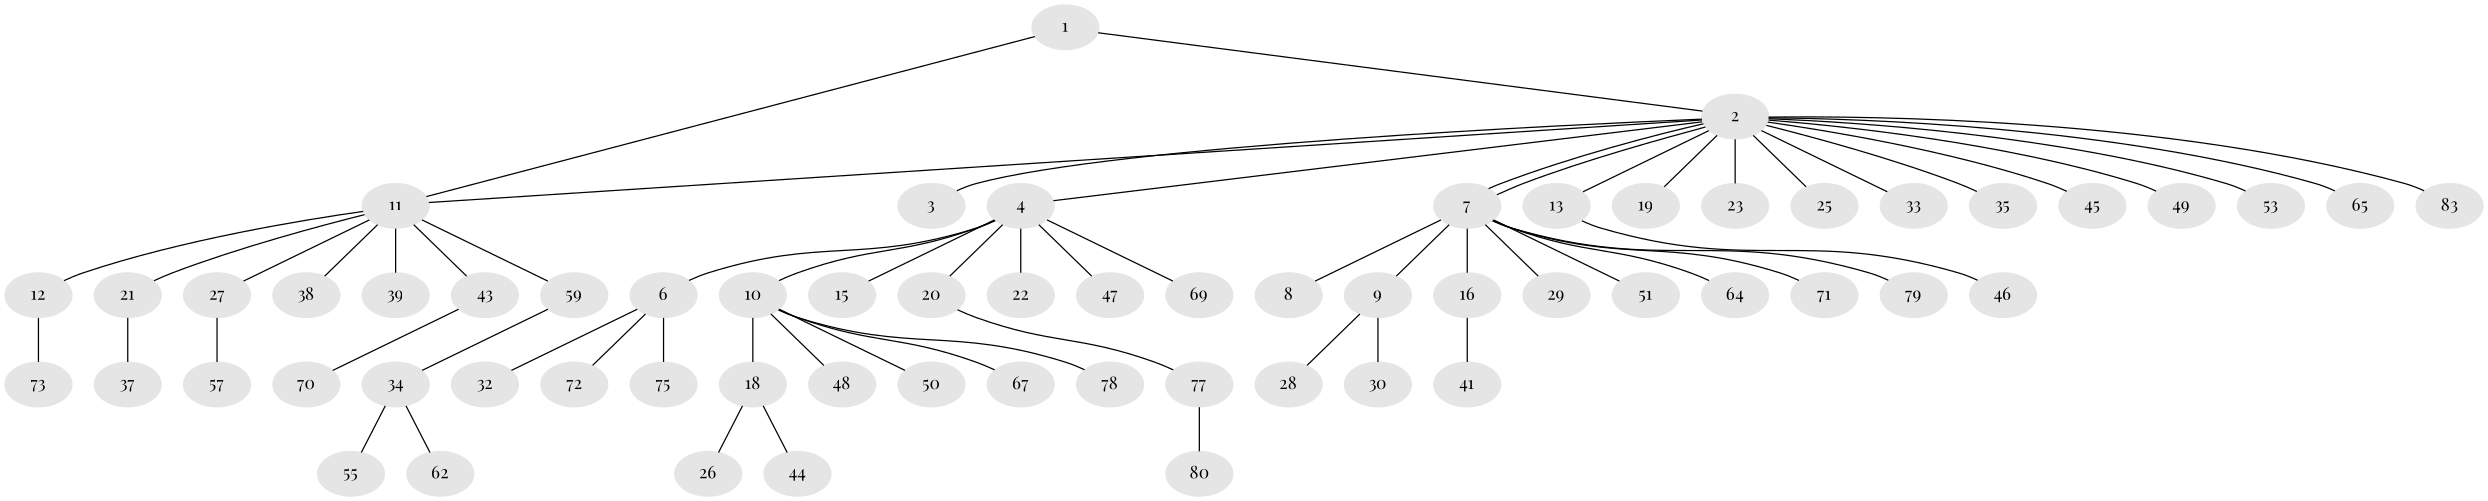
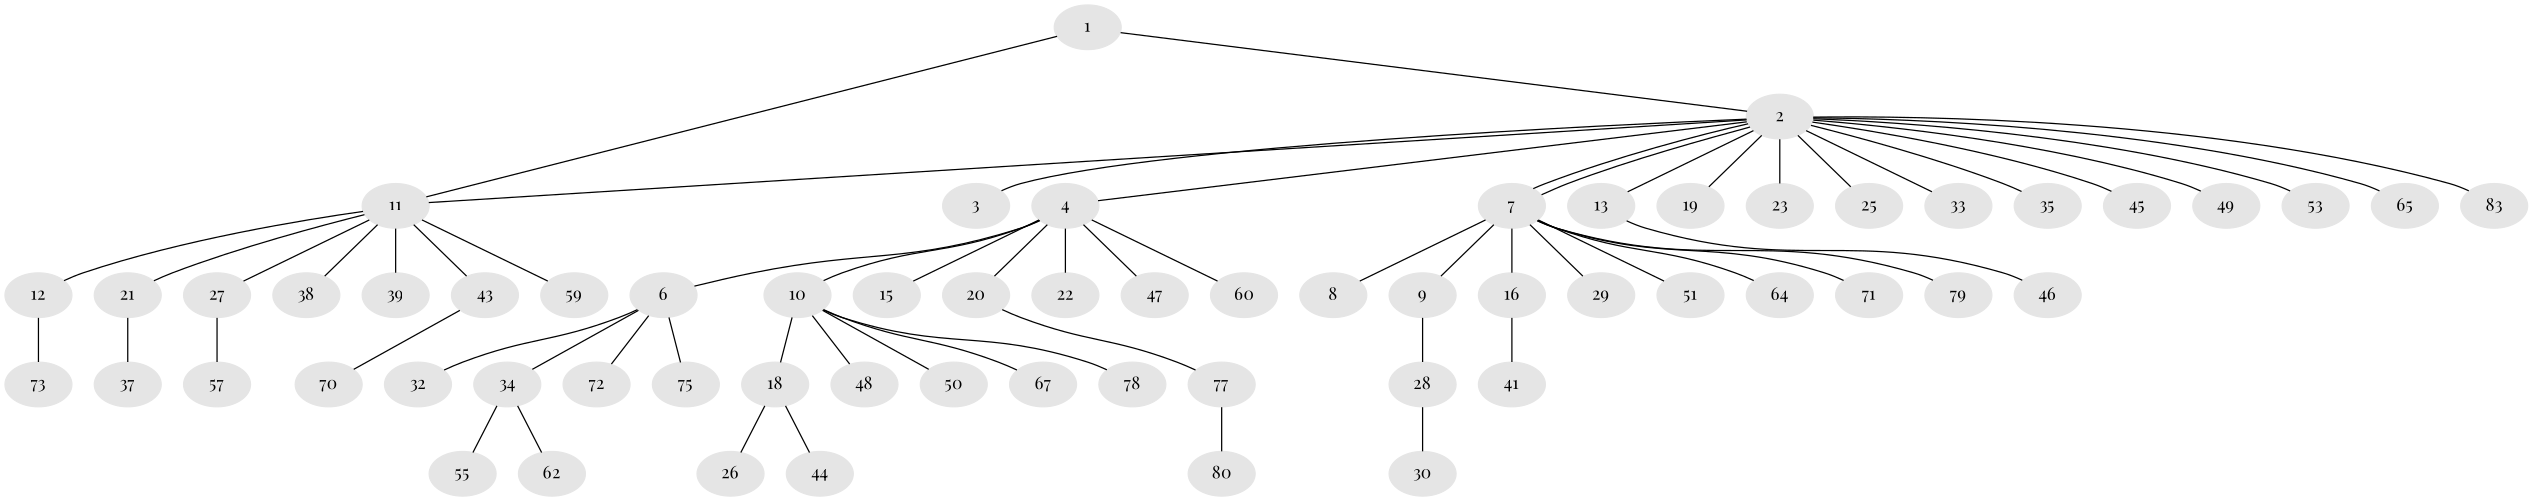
  graph {
    fontname="Playfair Display"
    node [color=gray90 fontname="Playfair Display" style=filled]
    edge [fontname="Playfair Display"]
    1 [super="+24"]
    2 [super="+5"]
    11 [super="+17"]
    3
    4 [super="+61"]
    7 [super="+14"]
    13 [super="+76"]
    19
    23 [super="+42"]
    25
    33
    35
    45
    49
    53
    65
    83
    12 [super="+40"]
    21 [super="+63"]
    27
    38
    39
    43
    59
    6 [super="+58"]
    10 [super="+31"]
    15
    20
    22
    47
-   69
+   69 [label=60]
    8
    9
    16 [super="+60"]
    29 [super="+36"]
    51
    64
    71
    79
    46 [super="+50"]
    32
    34 [super="+54"]
    72
    75
    18 [super="+81"]
    48
    n47 [label=50]
    67
    78
    77 [super="+82"]
    55
    62
    28 [super="+66"]
    41
    26
    44 [super="+52"]
    73
    37
    57 [super="+68"]
    70
    30 [super="+74"]
    80
    1 -- 2
    1 -- 11
    2 -- 11
    2 -- 3
    2 -- 4
    2 -- 7
    2 -- 7
    2 -- 13
    2 -- 19
    2 -- 23
    2 -- 25
    2 -- 33
    2 -- 35
    2 -- 45
    2 -- 49
    2 -- 53
    2 -- 65
    2 -- 83
    11 -- 12
    11 -- 21
    11 -- 27
    11 -- 38
    11 -- 39
    11 -- 43
    11 -- 59
    4 -- 6
    4 -- 10
    4 -- 15
    4 -- 20
    4 -- 22
    4 -- 47
    4 -- 69
    7 -- 8
    7 -- 9
    7 -- 16
    7 -- 29
    7 -- 51
    7 -- 64
    7 -- 71
    7 -- 79
    13 -- 46
    12 -- 73
    21 -- 37
    27 -- 57
    43 -- 70
    6 -- 32
-   59 -- 34
+   6 -- 34
    6 -- 72
    6 -- 75
    10 -- 18 [weight=2]
    10 -- 48
    10 -- n47
    10 -- 67
    10 -- 78
    20 -- 77
    9 -- 28
    16 -- 41
    34 -- 55
    34 -- 62
    18 -- 26
    18 -- 44
    77 -- 80
-   9 -- 30
+   28 -- 30
  }
